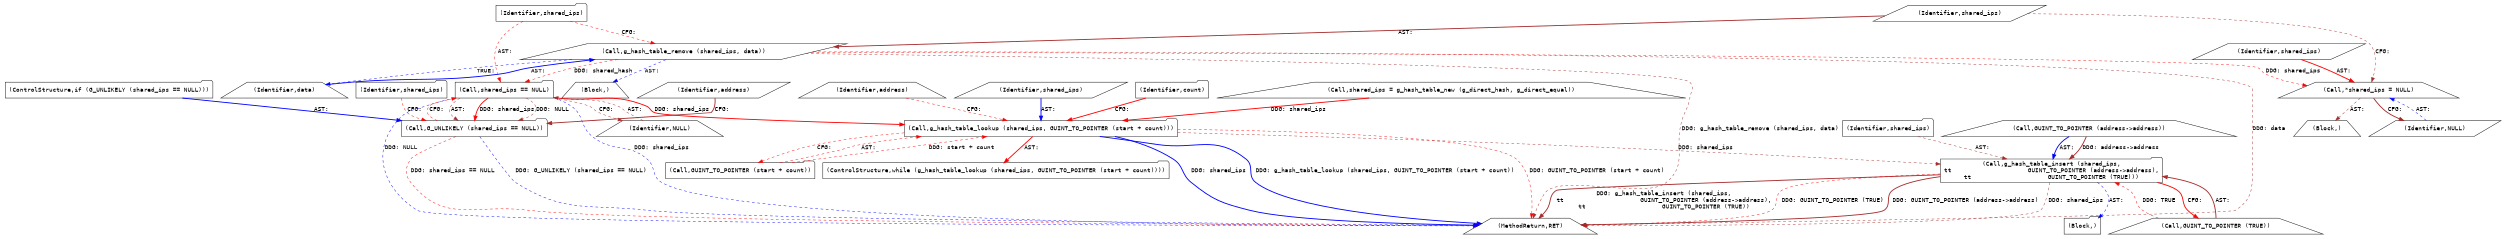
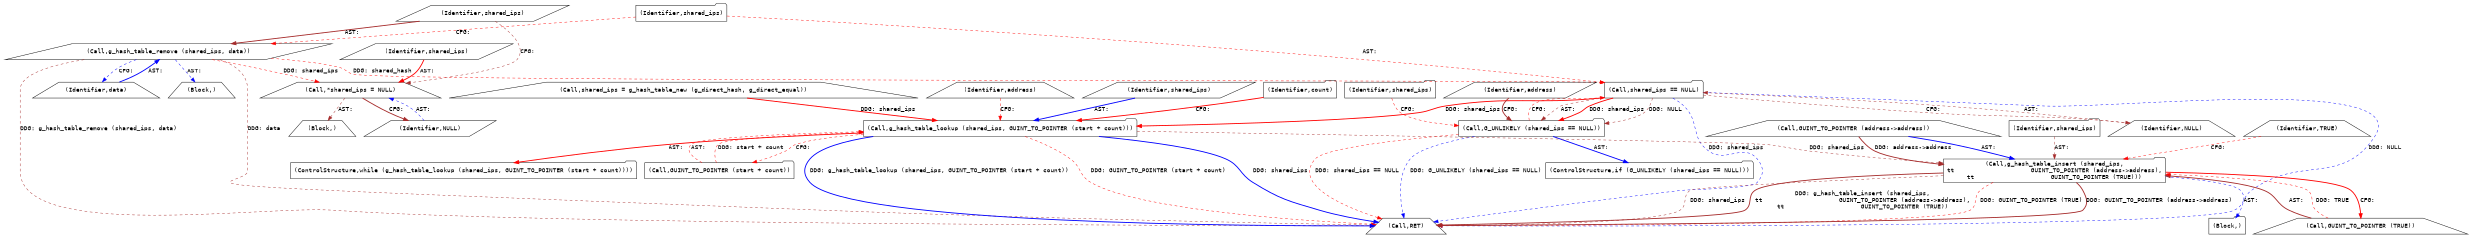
  digraph {
    fontname="DejaVu Sans Mono"
    node [fontname="DejaVu Sans Mono" shape=folder]
    edge [color=red fontname="DejaVu Sans Mono" style=dashed]
    n1 [label="(Call,g_hash_table_remove (shared_ips, data))" shape=parallelogram]
    n2 [label="(Call,shared_ips == NULL)"]
    n3 [label="(Identifier,data)" shape=trapezium]
    n4 [label="(Block,)" shape=trapezium]
-   n5 [label="(MethodReturn,RET)" shape=trapezium]
+   n5 [label="(Call,RET)" shape=trapezium]
    n6 [label="(Call,*shared_ips = NULL)" shape=trapezium]
    n7 [label="(Call,G_UNLIKELY (shared_ips == NULL))"]
    n8 [label="(Call,g_hash_table_lookup (shared_ips, GUINT_TO_POINTER (start + count)))"]
    n9 [label="(Identifier,NULL)" shape=trapezium]
    n10 [label="(Identifier,NULL)" shape=parallelogram]
    n11 [label="(Block,)" shape=trapezium]
    n12 [label="(ControlStructure,if (G_UNLIKELY (shared_ips == NULL)))"]
    n13 [label="(Call,g_hash_table_insert (shared_ips,\n\t\t                     GUINT_TO_POINTER (address->address),\n\t\t                     GUINT_TO_POINTER (TRUE)))"]
    n14 [label="(ControlStructure,while (g_hash_table_lookup (shared_ips, GUINT_TO_POINTER (start + count))))"]
    n15 [label="(Call,GUINT_TO_POINTER (start + count))"]
    n16 [label="(Block,)"]
    n17 [label="(Call,GUINT_TO_POINTER (TRUE))" shape=trapezium]
    n18 [label="(Identifier,shared_ips)"]
    n19 [label="(Identifier,shared_ips)" shape=parallelogram]
    n20 [label="(Call,shared_ips = g_hash_table_new (g_direct_hash, g_direct_equal))" shape=trapezium]
    n21 [label="(Identifier,address)" shape=trapezium]
    n22 [label="(Identifier,shared_ips)"]
+   n23 [label="(Identifier,TRUE)" shape=trapezium]
    n24 [label="(Call,GUINT_TO_POINTER (address->address))" shape=trapezium]
    n25 [label="(Identifier,shared_ips)"]
    n26 [label="(Identifier,address)" shape=parallelogram]
    n27 [label="(Identifier,shared_ips)" shape=parallelogram]
    n28 [label="(Identifier,count)"]
    n29 [label="(Identifier,shared_ips)" shape=parallelogram]
    n1 -> n2 [label="DDG: shared_hash"]
-   n1 -> n3 [color=blue label="TRUE: "]
+   n1 -> n3 [color=blue label="CFG: "]
    n1 -> n4 [color=blue label="AST: "]
    n1 -> n5 [color=brown label="DDG: data"]
    n1 -> n5 [color=brown label="DDG: g_hash_table_remove (shared_ips, data)"]
    n1 -> n6 [label="DDG: shared_ips"]
    n2 -> n5 [color=blue label="DDG: shared_ips"]
    n2 -> n5 [color=blue label="DDG: NULL"]
    n2 -> n7 [color=brown label="AST: "]
    n2 -> n7 [label="DDG: shared_ips" style=bold]
    n2 -> n7 [color=brown label="DDG: NULL"]
    n2 -> n8 [label="DDG: shared_ips" style=bold]
    n2 -> n9 [color=brown label="CFG: "]
    n3 -> n1 [color=blue label="AST: " style=bold]
    n6 -> n10 [color=brown label="CFG: " style=bold]
    n6 -> n11 [color=brown label="AST: "]
    n7 -> n2 [label="CFG: "]
    n7 -> n5 [color=blue label="DDG: G_UNLIKELY (shared_ips == NULL)"]
    n7 -> n5 [label="DDG: shared_ips == NULL"]
-   n12 -> n7 [color=blue label="AST: " style=bold]
+   n7 -> n12 [color=blue label="AST: " style=bold]
    n8 -> n5 [label="DDG: GUINT_TO_POINTER (start + count)"]
    n8 -> n5 [color=blue label="DDG: shared_ips" style=bold]
    n8 -> n5 [color=blue label="DDG: g_hash_table_lookup (shared_ips, GUINT_TO_POINTER (start + count))" style=bold]
    n8 -> n13 [color=brown label="DDG: shared_ips"]
    n8 -> n14 [label="AST: " style=bold]
    n8 -> n15 [label="CFG: "]
    n9 -> n2 [color=brown label="AST: "]
    n10 -> n6 [color=blue label="AST: "]
    n13 -> n5 [color=brown label="DDG: shared_ips"]
    n13 -> n5 [color=brown label="DDG: g_hash_table_insert (shared_ips,\n\t\t                     GUINT_TO_POINTER (address->address),\n\t\t                     GUINT_TO_POINTER (TRUE))" style=bold]
    n13 -> n5 [label="DDG: GUINT_TO_POINTER (TRUE)"]
    n13 -> n5 [color=brown label="DDG: GUINT_TO_POINTER (address->address)" style=bold]
    n13 -> n16 [color=blue label="AST: "]
    n13 -> n17 [label="CFG: " style=bold]
    n15 -> n8 [label="AST: "]
    n15 -> n8 [label="DDG: start + count"]
    n17 -> n13 [color=brown label="AST: " style=bold]
    n17 -> n13 [label="DDG: TRUE"]
    n18 -> n13 [color=brown label="AST: "]
    n19 -> n1 [color=brown label="AST: " style=bold]
    n19 -> n6 [color=brown label="CFG: "]
    n20 -> n8 [label="DDG: shared_ips" style=bold]
    n21 -> n8 [label="CFG: "]
    n22 -> n1 [label="CFG: "]
    n22 -> n2 [label="AST: "]
+   n23 -> n13 [label="CFG: "]
    n24 -> n13 [color=blue label="AST: " style=bold]
    n24 -> n13 [color=brown label="DDG: address->address" style=bold]
    n25 -> n7 [label="CFG: "]
    n26 -> n7 [color=brown label="CFG: " style=bold]
    n27 -> n8 [color=blue label="AST: " style=bold]
    n28 -> n8 [label="CFG: " style=bold]
    n29 -> n6 [label="AST: " style=bold]
  }
